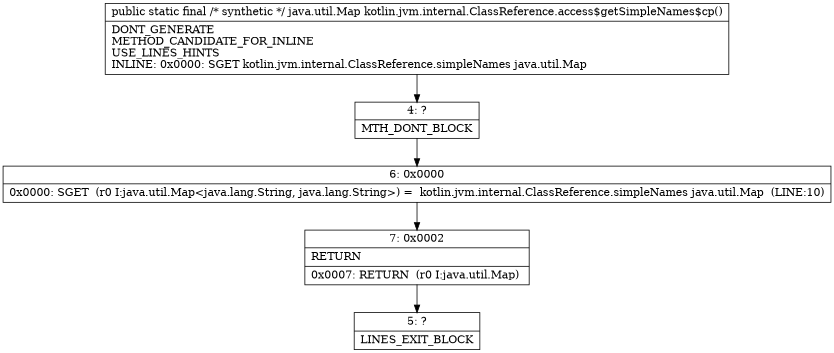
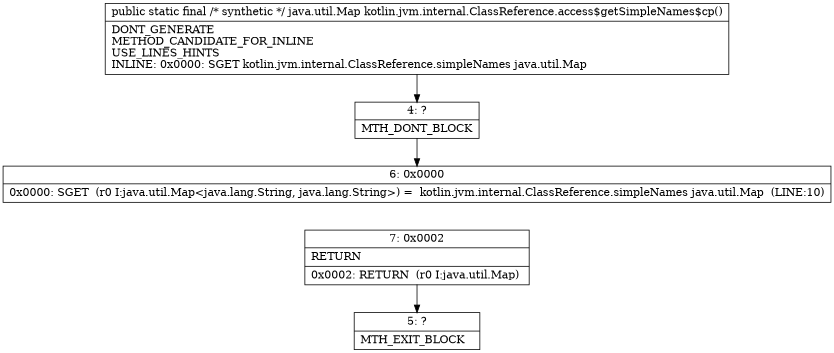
  digraph {
    node [shape=record]
    n1 [label="{4\:\ ?|MTH_DONT_BLOCK\l}"]
    n2 [label="{6\:\ 0x0000|0x0000: SGET  (r0 I:java.util.Map\<java.lang.String, java.lang.String\>) =  kotlin.jvm.internal.ClassReference.simpleNames java.util.Map  (LINE:10)\l}"]
-   n3 [label="{7\:\ 0x0002|RETURN\l|0x0007: RETURN  (r0 I:java.util.Map) \l}"]
-   n4 [label="{5\:\ ?|LINES_EXIT_BLOCK\l}"]
+   n3 [label="{7\:\ 0x0002|RETURN\l|0x0002: RETURN  (r0 I:java.util.Map) \l}"]
+   n4 [label="{5\:\ ?|MTH_EXIT_BLOCK\l}"]
    n5 [label="{public static final \/* synthetic *\/ java.util.Map kotlin.jvm.internal.ClassReference.access$getSimpleNames$cp()  | DONT_GENERATE\lMETHOD_CANDIDATE_FOR_INLINE\lUSE_LINES_HINTS\lINLINE: 0x0000: SGET   kotlin.jvm.internal.ClassReference.simpleNames java.util.Map\l}"]
    n1 -> n2
-   n2 -> n3
    n3 -> n4
    n5 -> n1
  }
